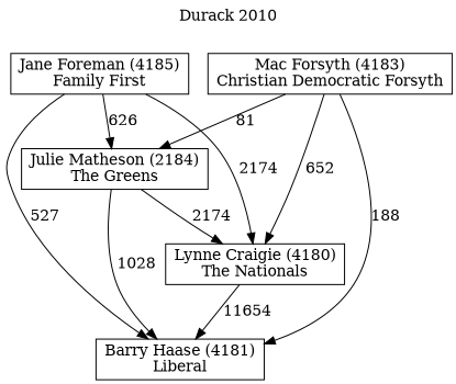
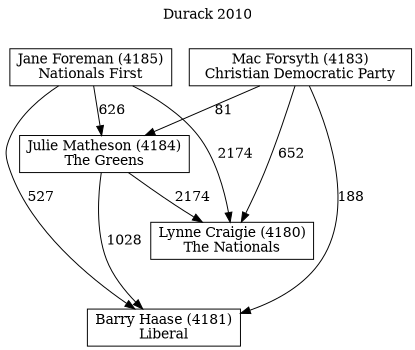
  digraph {
    label="Durack 2010"
    labelloc=t
    mclimit=10
    node [shape=box]
    n1 [label="Barry Haase (4181)\nLiberal"]
    n2 [label="Lynne Craigie (4180)\nThe Nationals"]
-   n3 [label="Julie Matheson (2184)\nThe Greens"]
-   n4 [label="Jane Foreman (4185)\nFamily First"]
-   n5 [label="Mac Forsyth (4183)\nChristian Democratic Forsyth"]
-   n2 -> n1 [label=11654]
+   n3 [label="Julie Matheson (4184)\nThe Greens"]
+   n4 [label="Jane Foreman (4185)\nNationals First"]
+   n5 [label="Mac Forsyth (4183)\nChristian Democratic Party"]
    n3 -> n1 [label=1028]
    n3 -> n2 [label=2174]
    n4 -> n1 [label=527]
    n4 -> n2 [label=2174]
    n4 -> n3 [label=626]
    n5 -> n1 [label=188]
    n5 -> n2 [label=652]
    n5 -> n3 [label=81]
  }
